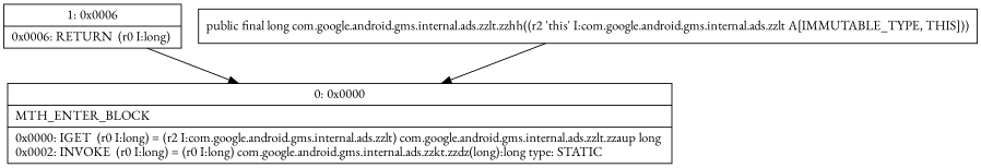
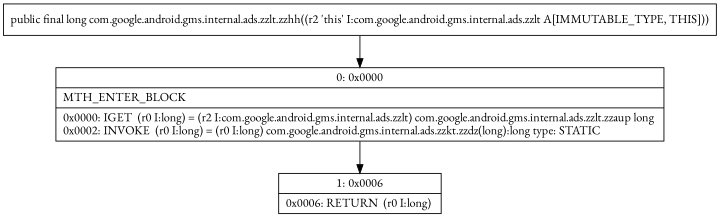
  digraph {
    fontname="EB Garamond"
    node [shape=record fontname="EB Garamond"]
    edge [fontname="EB Garamond"]
    n1 [label="{0\:\ 0x0000|MTH_ENTER_BLOCK\l|0x0000: IGET  (r0 I:long) = (r2 I:com.google.android.gms.internal.ads.zzlt) com.google.android.gms.internal.ads.zzlt.zzaup long \l0x0002: INVOKE  (r0 I:long) = (r0 I:long) com.google.android.gms.internal.ads.zzkt.zzdz(long):long type: STATIC \l}"]
    n2 [label="{1\:\ 0x0006|0x0006: RETURN  (r0 I:long) \l}"]
    n3 [label="{public final long com.google.android.gms.internal.ads.zzlt.zzhh((r2 'this' I:com.google.android.gms.internal.ads.zzlt A[IMMUTABLE_TYPE, THIS])) }"]
-   n2 -> n1
+   n1 -> n2
    n3 -> n1
  }
